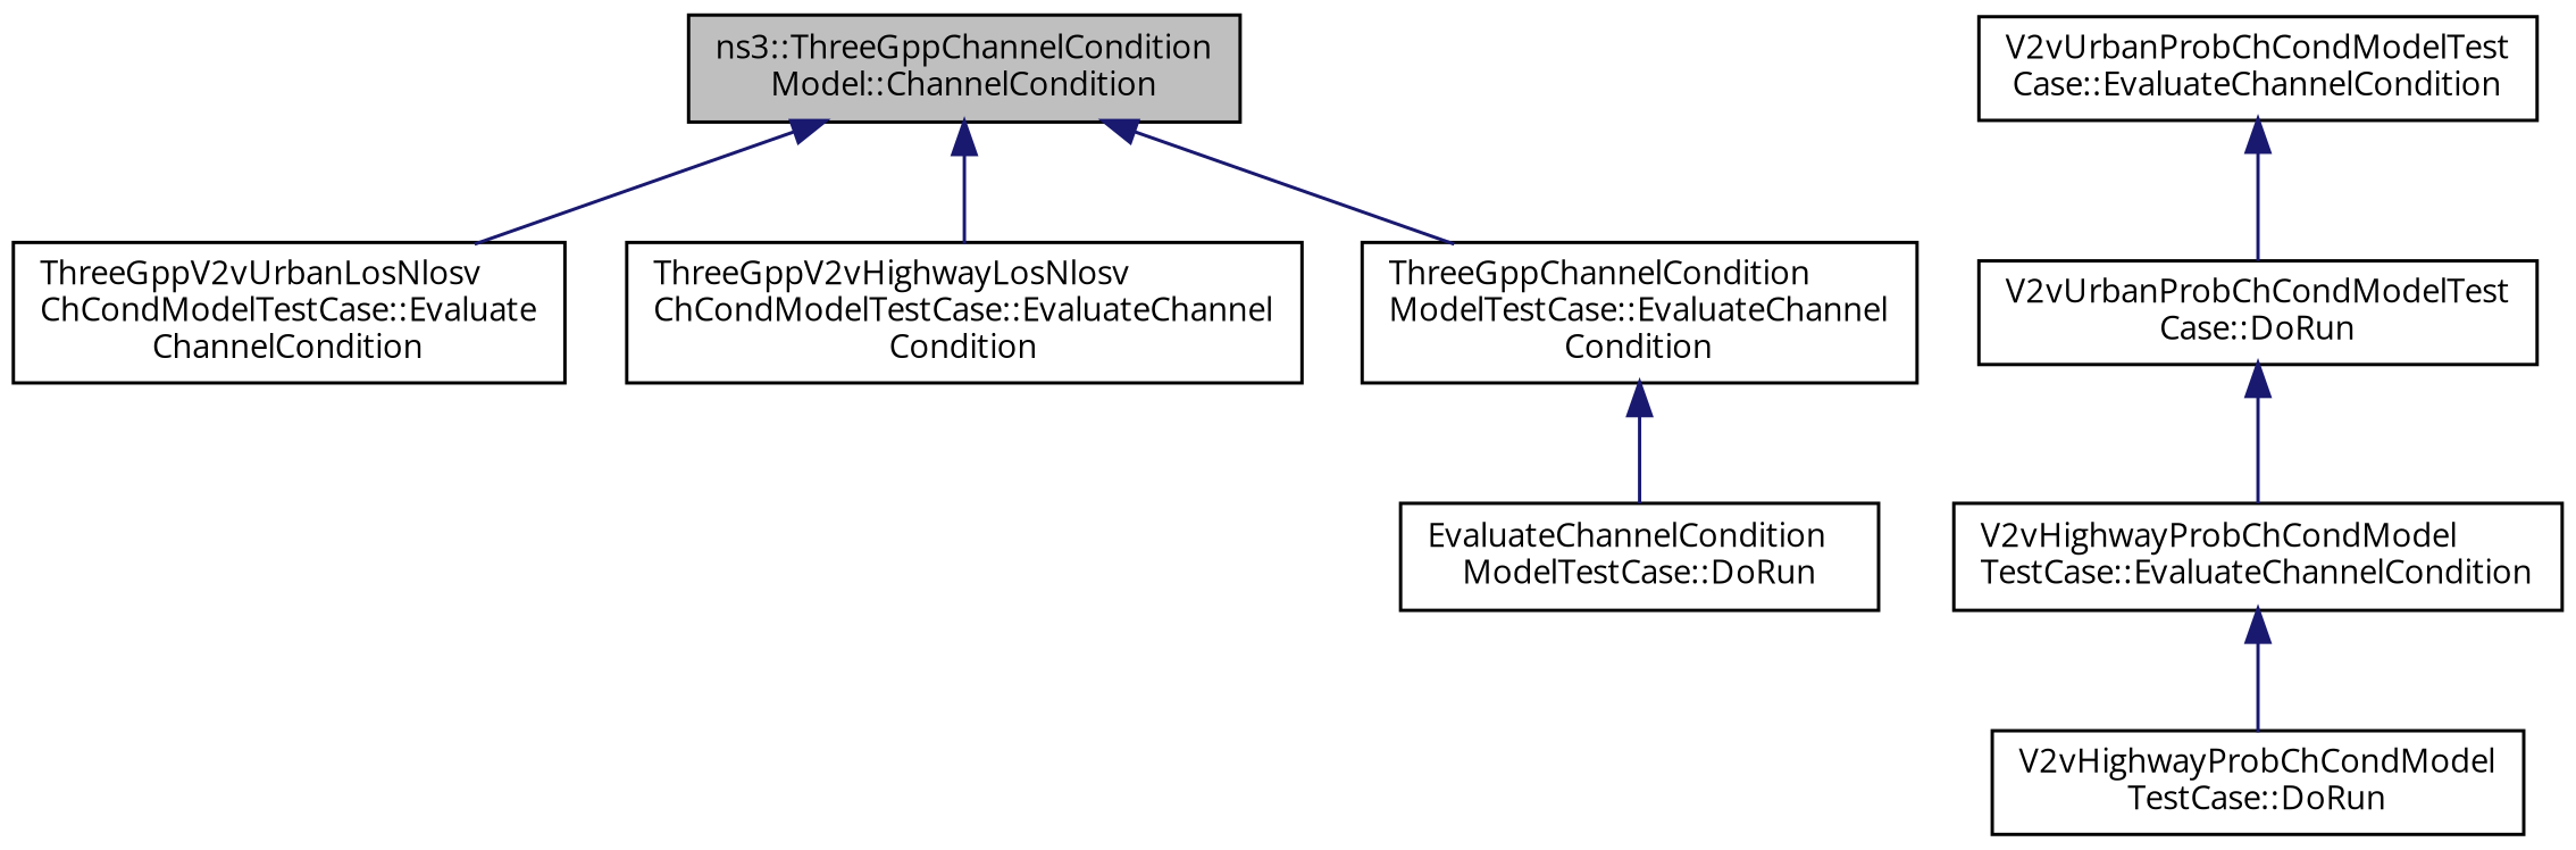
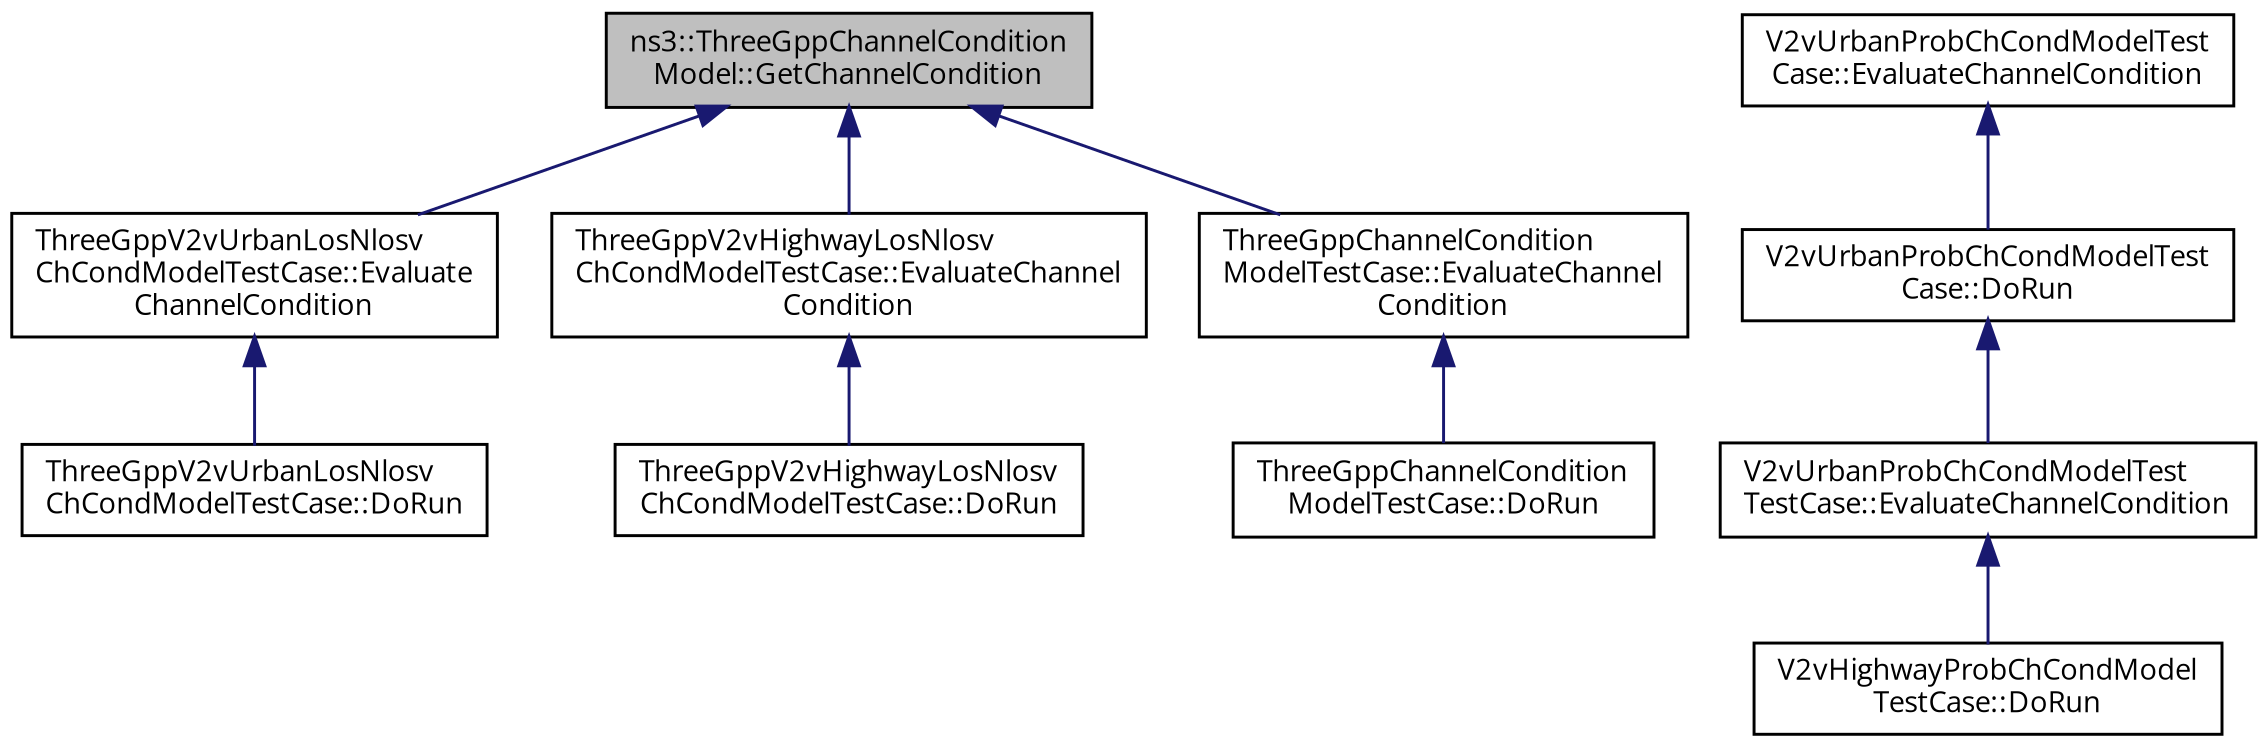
  digraph {
    fontname="Open Sans"
    rankdir=TB
    node [color=black fillcolor=white fontname="Open Sans" fontsize=10 shape=record style=filled]
    edge [color=midnightblue dir=back fontname="Open Sans" fontsize=10 labelfontname=Helvetica labelfontsize=10 style=solid]
-   n1 [fillcolor=grey75 fontcolor=black height=0.2 label="ns3::ThreeGppChannelCondition\lModel::ChannelCondition" width=0.4]
+   n1 [fillcolor=grey75 fontcolor=black height=0.2 label="ns3::ThreeGppChannelCondition\lModel::GetChannelCondition" width=0.4]
    n2 [height=0.2 label="ThreeGppV2vUrbanLosNlosv\lChCondModelTestCase::Evaluate\lChannelCondition" width=0.4]
    n3 [height=0.2 label="ThreeGppV2vHighwayLosNlosv\lChCondModelTestCase::EvaluateChannel\lCondition" width=0.4]
    n4 [height=0.2 label="ThreeGppChannelCondition\lModelTestCase::EvaluateChannel\lCondition" width=0.4]
-   n7 [height=0.2 label="EvaluateChannelCondition\lModelTestCase::DoRun" width=0.4]
+   n5 [height=0.2 label="ThreeGppV2vUrbanLosNlosv\lChCondModelTestCase::DoRun" width=0.4]
+   n6 [height=0.2 label="ThreeGppV2vHighwayLosNlosv\lChCondModelTestCase::DoRun" width=0.4]
+   n7 [height=0.2 label="ThreeGppChannelCondition\lModelTestCase::DoRun" width=0.4]
    n8 [height=0.2 label="V2vUrbanProbChCondModelTest\lCase::EvaluateChannelCondition" width=0.4]
    n9 [height=0.2 label="V2vUrbanProbChCondModelTest\lCase::DoRun" width=0.4]
-   n10 [height=0.2 label="V2vHighwayProbChCondModel\lTestCase::EvaluateChannelCondition" width=0.4]
+   n10 [height=0.2 label="V2vUrbanProbChCondModelTest\lTestCase::EvaluateChannelCondition" width=0.4]
    n11 [height=0.2 label="V2vHighwayProbChCondModel\lTestCase::DoRun" width=0.4]
    n1 -> n2
    n1 -> n3
    n1 -> n4
+   n2 -> n5
+   n3 -> n6
    n4 -> n7
    n8 -> n9
    n9 -> n10
    n10 -> n11
  }
